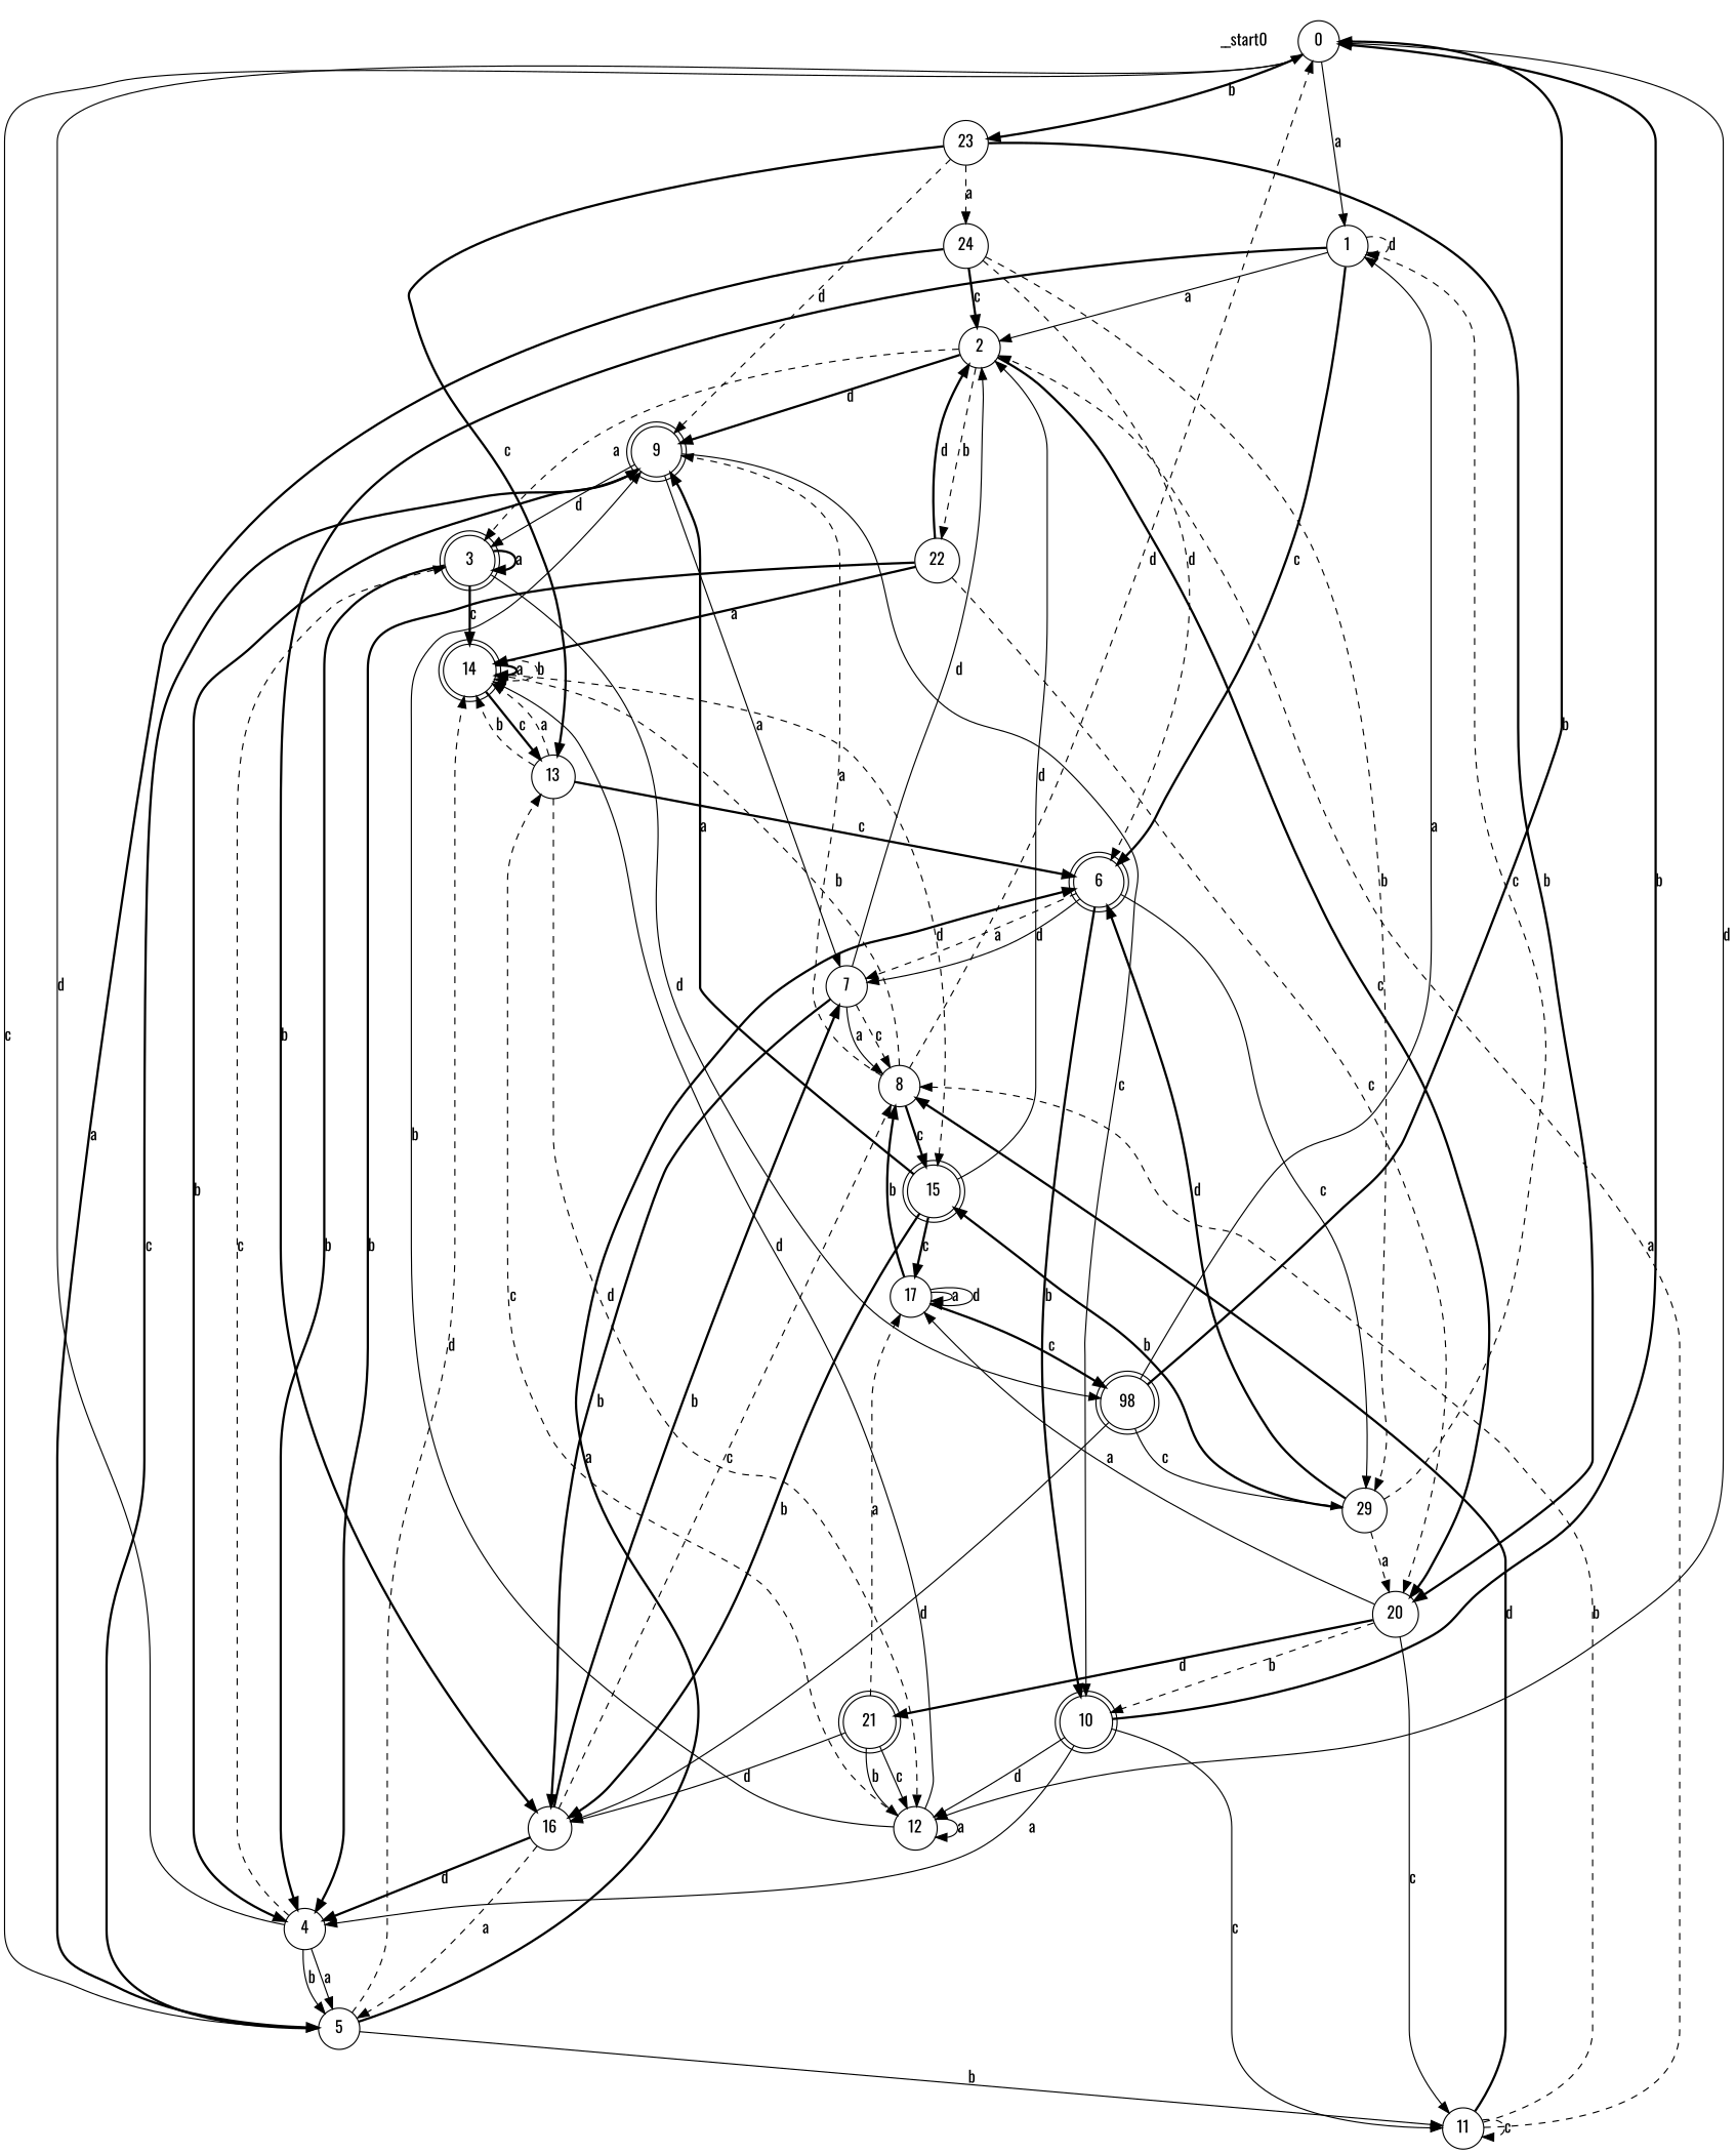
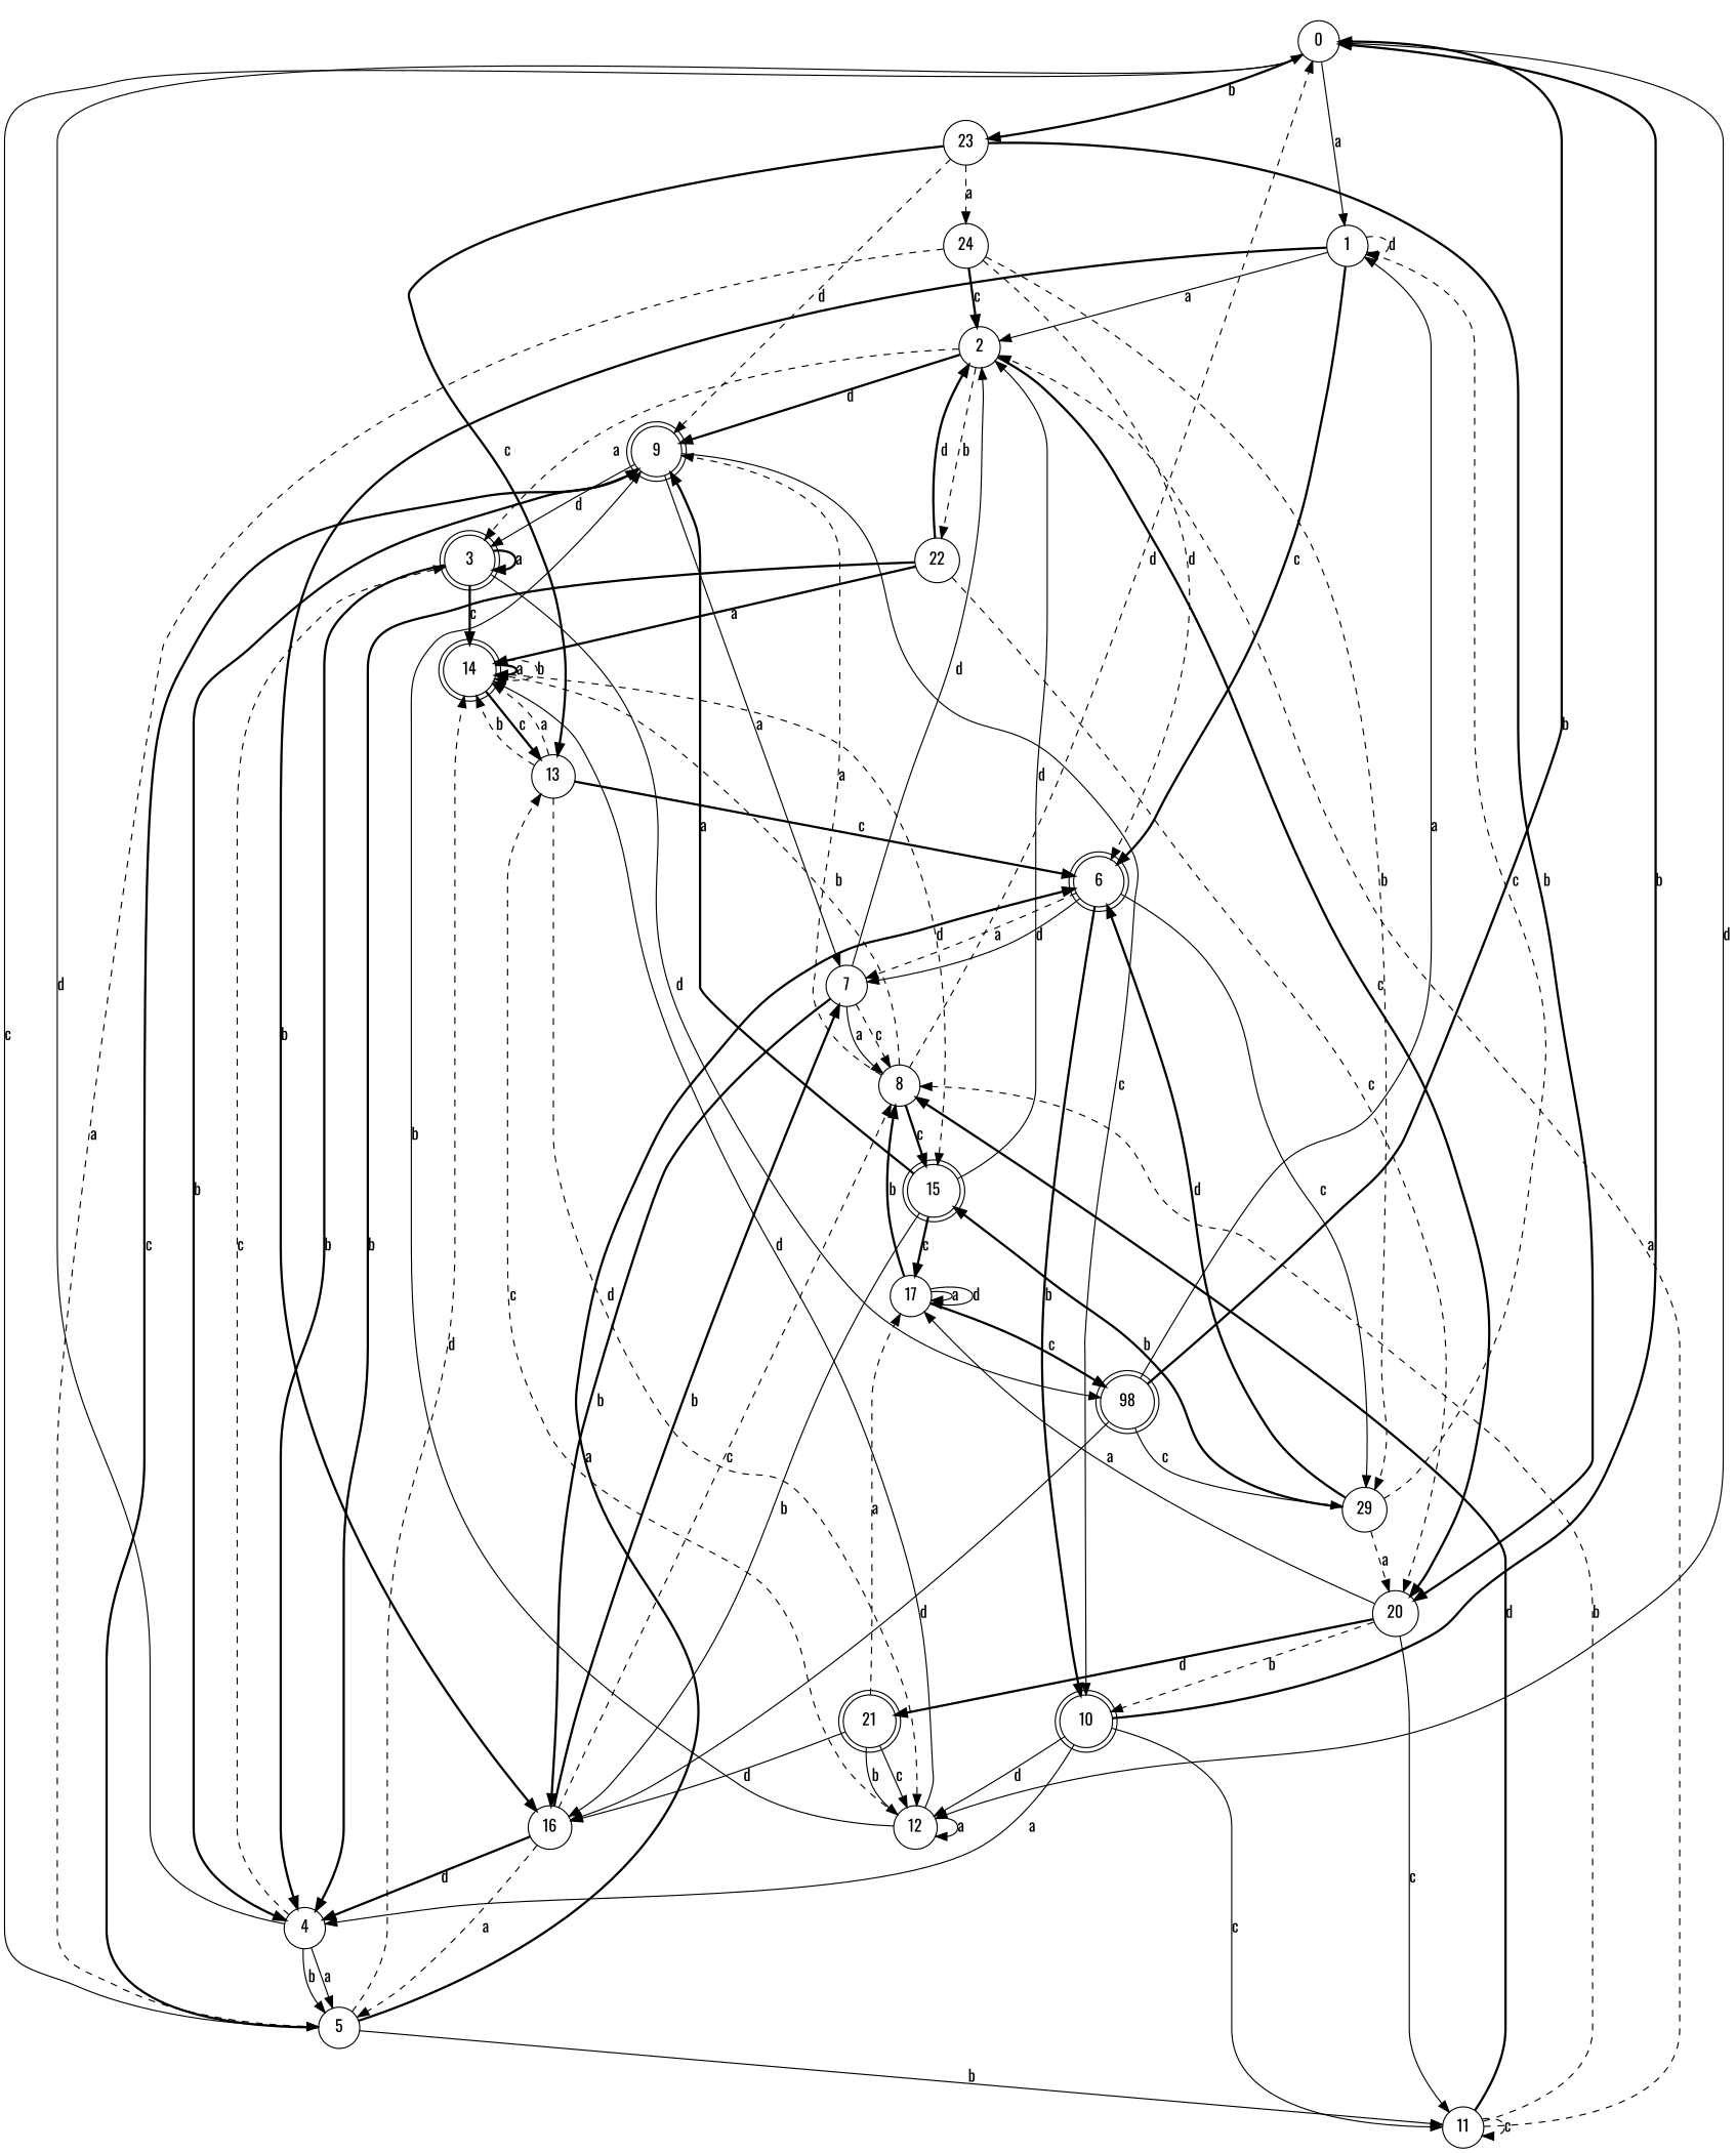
  digraph {
    fontname=Oswald
    rankdir=TB
    node [fontname=Oswald shape=circle color=black fillcolor=white style=filled]
    edge [fontname=Oswald style=bold]
-   __start0 [shape=none color="" fillcolor="" style=""]
    n2 [label=0]
    n3 [label=1]
    n4 [label=5]
    n5 [label=12]
    n6 [label=23]
    n7 [label=2]
    n8 [label=6 shape=doublecircle style="rounded,filled"]
    n9 [label=16]
    n10 [label=9 shape=doublecircle style="rounded,filled"]
    n11 [label=14 shape=doublecircle style="rounded,filled"]
    n12 [label=11]
    n13 [label=13]
    n14 [label=20]
    n15 [label=24]
    n16 [label=3 shape=doublecircle style="rounded,filled"]
    n17 [label=22]
    n18 [label=7]
    n19 [label=10 shape=doublecircle style="rounded,filled"]
    n20 [label=29]
    n21 [label=4]
    n22 [label=8]
    n23 [label=98 shape=doublecircle style="rounded,filled"]
    n24 [label=17]
    n25 [label=21 shape=doublecircle style="rounded,filled"]
    n26 [label=15 shape=doublecircle style="rounded,filled"]
    n2 -> n3 [label=a style=solid]
    n2 -> n4 [label=c style=solid]
    n2 -> n5 [label=d style=solid]
    n2 -> n6 [label=b]
    n3 -> n3 [label=d style=dashed]
    n3 -> n7 [label=a style=solid]
    n3 -> n8 [label=c]
    n3 -> n9 [label=b]
    n4 -> n8 [label=a]
    n4 -> n10 [label=c]
    n4 -> n11 [label=d style=dashed]
    n4 -> n12 [label=b style=solid]
    n5 -> n5 [label=a style=solid]
    n5 -> n10 [label=b style=solid]
    n5 -> n11 [label=d style=solid]
    n5 -> n13 [label=c style=dashed]
    n6 -> n10 [label=d style=dashed]
    n6 -> n13 [label=c]
    n6 -> n14 [label=b]
    n6 -> n15 [label=a style=dashed]
    n7 -> n10 [label=d]
    n7 -> n14 [label=c]
    n7 -> n16 [label=a style=dashed]
    n7 -> n17 [label=b style=dashed]
    n8 -> n18 [label=a style=dashed]
    n8 -> n18 [label=d style=solid]
    n8 -> n19 [label=b]
    n8 -> n20 [label=c style=solid]
    n9 -> n4 [label=a style=dashed]
    n9 -> n18 [label=b]
    n9 -> n21 [label=d]
    n9 -> n22 [label=c style=dashed]
    n10 -> n16 [label=d style=solid]
    n10 -> n18 [label=a style=solid]
    n10 -> n19 [label=c style=solid]
    n10 -> n21 [label=b]
    n11 -> n11 [label=a]
    n11 -> n11 [label=b style=dashed]
    n11 -> n13 [label=c]
    n11 -> n26 [label=d style=dashed]
    n12 -> n7 [label=a style=dashed]
    n12 -> n12 [label=c style=dashed]
    n12 -> n22 [label=b style=dashed]
    n12 -> n22 [label=d]
    n13 -> n5 [label=d style=dashed]
    n13 -> n8 [label=c]
    n13 -> n11 [label=a style=dashed]
    n13 -> n11 [label=b style=dashed]
    n14 -> n12 [label=c style=solid]
    n14 -> n19 [label=b style=dashed]
    n14 -> n24 [label=a style=solid]
    n14 -> n25 [label=d]
-   n15 -> n4 [label=a]
+   n15 -> n4 [label=a style=dashed]
    n15 -> n7 [label=c]
    n15 -> n8 [label=d style=dashed]
    n15 -> n20 [label=b style=dashed]
    n16 -> n11 [label=c]
    n16 -> n16 [label=a]
    n16 -> n21 [label=b]
    n16 -> n23 [label=d style=solid]
    n17 -> n7 [label=d]
    n17 -> n11 [label=a]
    n17 -> n14 [label=c style=dashed]
    n17 -> n21 [label=b]
    n18 -> n7 [label=d style=solid]
    n18 -> n9 [label=b]
    n18 -> n22 [label=a style=solid]
    n18 -> n22 [label=c style=dashed]
    n19 -> n2 [label=b]
    n19 -> n5 [label=d style=solid]
    n19 -> n12 [label=c style=solid]
    n19 -> n21 [label=a style=solid]
    n20 -> n3 [label=c style=dashed]
    n20 -> n8 [label=d]
    n20 -> n14 [label=a style=dashed]
    n20 -> n26 [label=b]
    n21 -> n2 [label=d style=solid]
    n21 -> n4 [label=a style=solid]
    n21 -> n4 [label=b style=solid]
    n21 -> n16 [label=c style=dashed]
    n22 -> n2 [label=d style=dashed]
    n22 -> n10 [label=a style=dashed]
    n22 -> n11 [label=b style=dashed]
    n22 -> n26 [label=c]
    n23 -> n2 [label=b]
    n23 -> n3 [label=a style=solid]
    n23 -> n9 [label=d style=solid]
    n23 -> n20 [label=c style=solid]
    n24 -> n22 [label=b]
    n24 -> n23 [label=c]
    n24 -> n24 [label=a style=solid]
    n24 -> n24 [label=d style=solid]
    n25 -> n5 [label=b style=solid]
    n25 -> n5 [label=c style=solid]
    n25 -> n9 [label=d style=solid]
    n25 -> n24 [label=a style=dashed]
    n26 -> n7 [label=d style=solid]
-   n26 -> n9 [label=b]
+   n26 -> n9 [label=b style=solid]
    n26 -> n10 [label=a]
    n26 -> n24 [label=c]
  }
